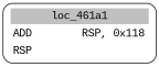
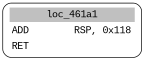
  digraph {
-   n1 [fontname="Courier New" label=<<table border="0" cellborder="0" cellpadding="3"><tr><td align="center" colspan="2" bgcolor="grey">loc_461a1</td></tr><tr><td align="left">ADD        RSP, 0x118</td></tr><tr><td align="left">RSP        </td></tr></table>> shape=Mrecord]
+   n1 [fontname="Courier New" label=<<table border="0" cellborder="0" cellpadding="3"><tr><td align="center" colspan="2" bgcolor="grey">loc_461a1</td></tr><tr><td align="left">ADD        RSP, 0x118</td></tr><tr><td align="left">RET        </td></tr></table>> shape=Mrecord]
  }
